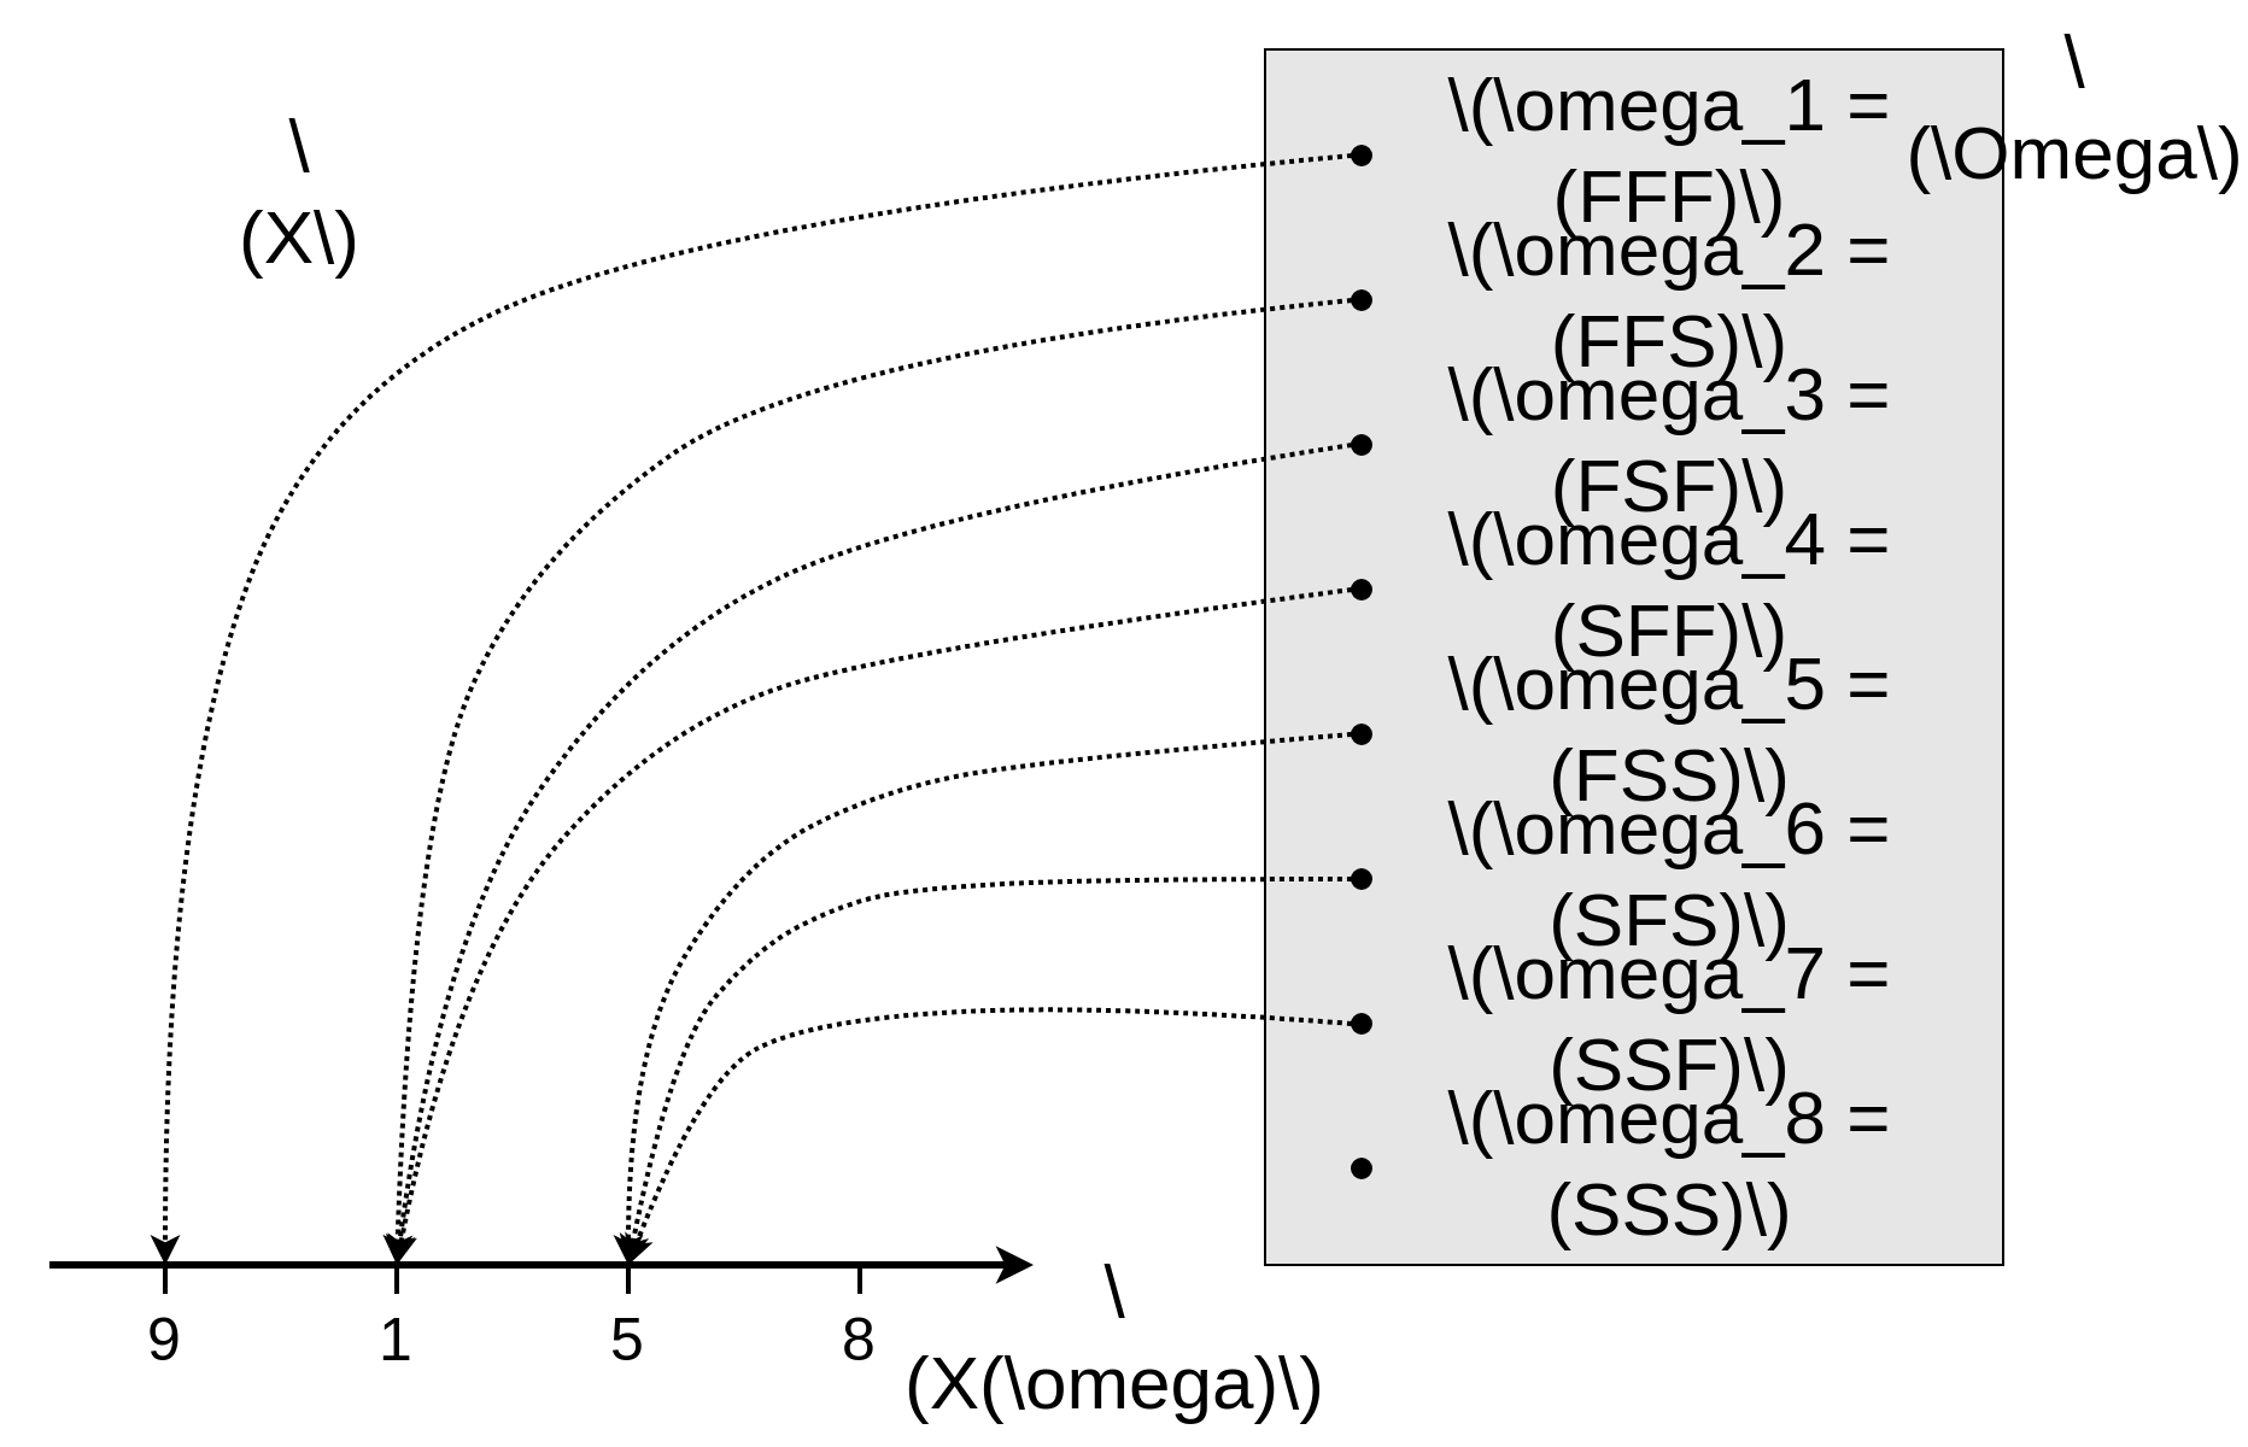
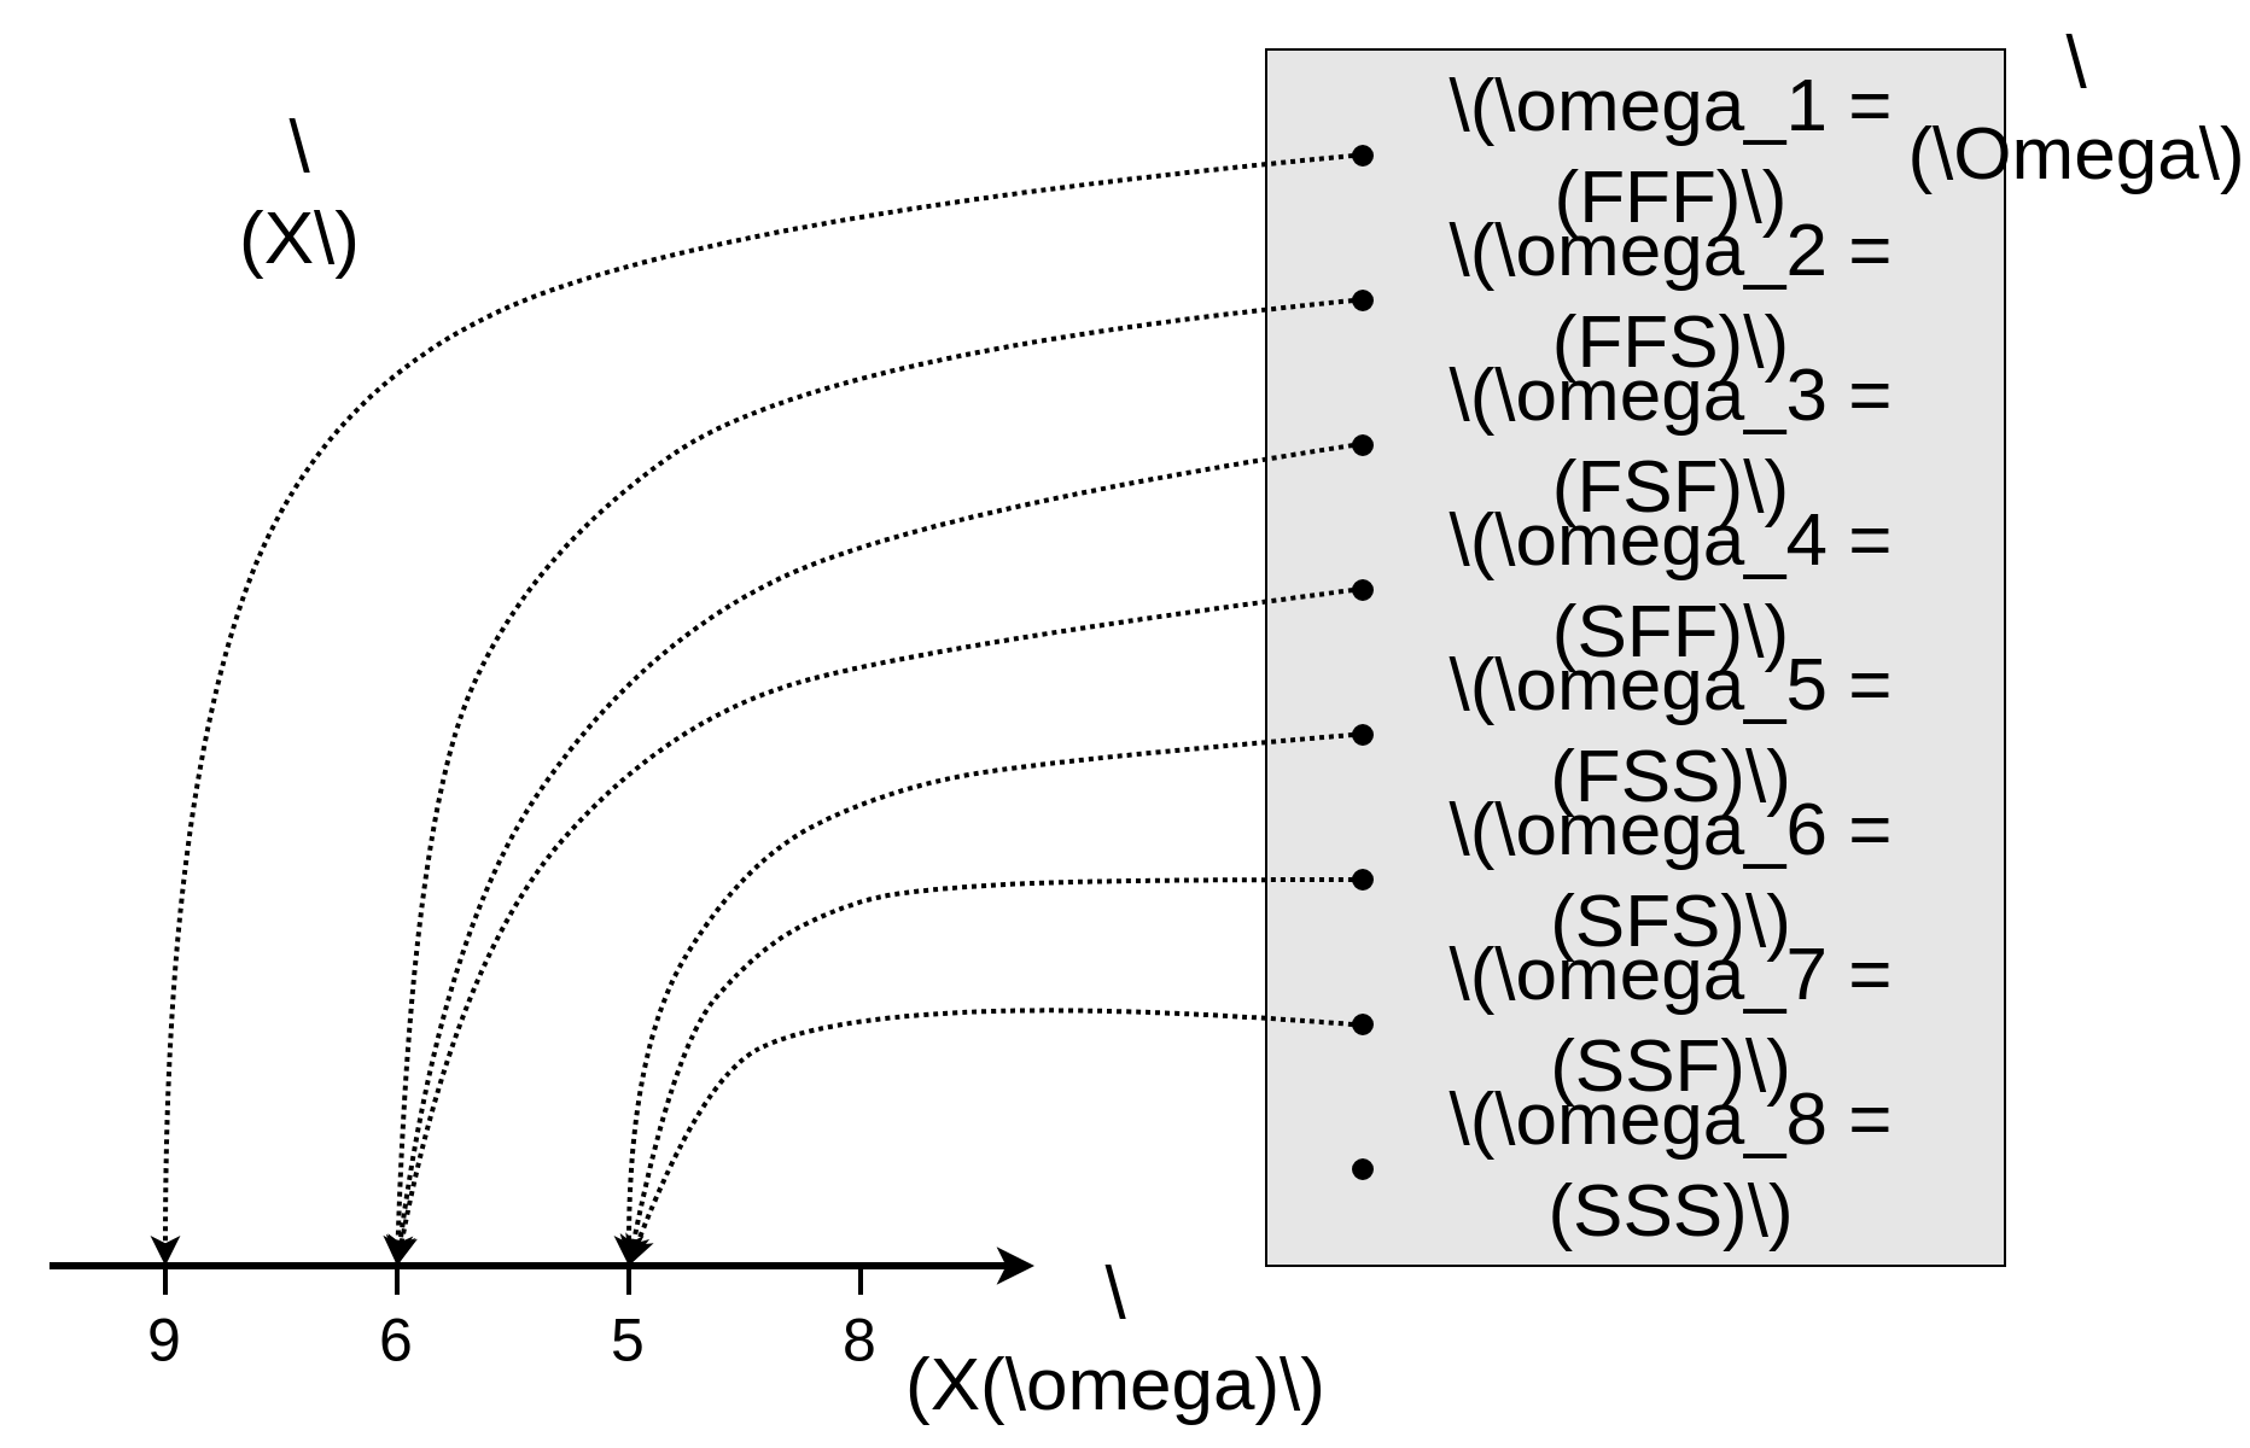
  <mxCell id="0" />
  <mxCell id="1" parent="0" />
  <mxCell id="2" value="" style="rounded=0;whiteSpace=wrap;html=1;fillColor=#E6E6E6;" parent="1" vertex="1"><mxGeometry x="524" y="20" width="306" height="504" as="geometry" /></mxCell>
  <mxCell id="3" value="\(\Omega\)" style="text;html=1;align=center;verticalAlign=middle;whiteSpace=wrap;rounded=0;fontSize=31;" parent="1" vertex="1"><mxGeometry x="830" y="20" width="60" height="48" as="geometry" /></mxCell>
  <mxCell id="4" value="\(\omega_1 = (FFF)\)" style="text;html=1;align=center;verticalAlign=middle;whiteSpace=wrap;rounded=0;fontSize=31;" parent="1" vertex="1"><mxGeometry x="584" y="38" width="216" height="48" as="geometry" /></mxCell>
  <mxCell id="5" value="\(\omega_2 = (FFS)\)" style="text;html=1;align=center;verticalAlign=middle;whiteSpace=wrap;rounded=0;fontSize=31;" parent="1" vertex="1"><mxGeometry x="584" y="98" width="216" height="48" as="geometry" /></mxCell>
  <mxCell id="6" value="\(\omega_3 = (FSF)\)" style="text;html=1;align=center;verticalAlign=middle;whiteSpace=wrap;rounded=0;fontSize=31;" parent="1" vertex="1"><mxGeometry x="584" y="158" width="216" height="48" as="geometry" /></mxCell>
  <mxCell id="7" value="\(\omega_4 = (SFF)\)" style="text;html=1;align=center;verticalAlign=middle;whiteSpace=wrap;rounded=0;fontSize=31;" parent="1" vertex="1"><mxGeometry x="584" y="218" width="216" height="48" as="geometry" /></mxCell>
  <mxCell id="8" value="\(\omega_5 = (FSS)\)" style="text;html=1;align=center;verticalAlign=middle;whiteSpace=wrap;rounded=0;fontSize=31;" parent="1" vertex="1"><mxGeometry x="584" y="278" width="216" height="48" as="geometry" /></mxCell>
  <mxCell id="9" value="\(\omega_6 = (SFS)\)" style="text;html=1;align=center;verticalAlign=middle;whiteSpace=wrap;rounded=0;fontSize=31;" parent="1" vertex="1"><mxGeometry x="584" y="338" width="216" height="48" as="geometry" /></mxCell>
  <mxCell id="10" value="\(\omega_7 = (SSF)\)" style="text;html=1;align=center;verticalAlign=middle;whiteSpace=wrap;rounded=0;fontSize=31;" parent="1" vertex="1"><mxGeometry x="584" y="398" width="216" height="48" as="geometry" /></mxCell>
  <mxCell id="11" value="\(\omega_8 = (SSS)\)" style="text;html=1;align=center;verticalAlign=middle;whiteSpace=wrap;rounded=0;fontSize=31;" parent="1" vertex="1"><mxGeometry x="584" y="458" width="216" height="48" as="geometry" /></mxCell>
  <mxCell id="12" value="" style="ellipse;whiteSpace=wrap;html=1;fillColor=#000000;" parent="1" vertex="1"><mxGeometry x="560" y="60" width="8" height="8" as="geometry" /></mxCell>
  <mxCell id="13" value="" style="ellipse;whiteSpace=wrap;html=1;fillColor=#000000;" parent="1" vertex="1"><mxGeometry x="560" y="120" width="8" height="8" as="geometry" /></mxCell>
  <mxCell id="14" value="" style="ellipse;whiteSpace=wrap;html=1;fillColor=#000000;" parent="1" vertex="1"><mxGeometry x="560" y="180" width="8" height="8" as="geometry" /></mxCell>
  <mxCell id="15" value="" style="ellipse;whiteSpace=wrap;html=1;fillColor=#000000;" parent="1" vertex="1"><mxGeometry x="560" y="240" width="8" height="8" as="geometry" /></mxCell>
  <mxCell id="16" value="" style="ellipse;whiteSpace=wrap;html=1;fillColor=#000000;" parent="1" vertex="1"><mxGeometry x="560" y="300" width="8" height="8" as="geometry" /></mxCell>
  <mxCell id="17" value="" style="ellipse;whiteSpace=wrap;html=1;fillColor=#000000;" parent="1" vertex="1"><mxGeometry x="560" y="360" width="8" height="8" as="geometry" /></mxCell>
  <mxCell id="18" value="" style="ellipse;whiteSpace=wrap;html=1;fillColor=#000000;" parent="1" vertex="1"><mxGeometry x="560" y="420" width="8" height="8" as="geometry" /></mxCell>
  <mxCell id="19" value="" style="ellipse;whiteSpace=wrap;html=1;fillColor=#000000;" parent="1" vertex="1"><mxGeometry x="560" y="480" width="8" height="8" as="geometry" /></mxCell>
  <mxCell id="20" value="" style="endArrow=classic;html=1;rounded=0;strokeWidth=3;" parent="1" edge="1"><mxGeometry width="50" height="50" relative="1" as="geometry"><mxPoint x="20" y="524" as="sourcePoint" /><mxPoint x="428" y="524" as="targetPoint" /></mxGeometry></mxCell>
  <mxCell id="21" value="" style="endArrow=none;html=1;rounded=0;strokeWidth=2;" parent="1" edge="1"><mxGeometry width="50" height="50" relative="1" as="geometry"><mxPoint x="68" y="536" as="sourcePoint" /><mxPoint x="68" y="524" as="targetPoint" /></mxGeometry></mxCell>
  <mxCell id="22" value="" style="endArrow=none;html=1;rounded=0;strokeWidth=2;" parent="1" edge="1"><mxGeometry width="50" height="50" relative="1" as="geometry"><mxPoint x="164" y="536" as="sourcePoint" /><mxPoint x="164" y="524" as="targetPoint" /></mxGeometry></mxCell>
  <mxCell id="23" value="" style="endArrow=none;html=1;rounded=0;strokeWidth=2;" parent="1" edge="1"><mxGeometry width="50" height="50" relative="1" as="geometry"><mxPoint x="260" y="536" as="sourcePoint" /><mxPoint x="260" y="524" as="targetPoint" /></mxGeometry></mxCell>
  <mxCell id="24" value="" style="endArrow=none;html=1;rounded=0;strokeWidth=2;" parent="1" edge="1"><mxGeometry width="50" height="50" relative="1" as="geometry"><mxPoint x="356" y="536" as="sourcePoint" /><mxPoint x="356" y="524" as="targetPoint" /></mxGeometry></mxCell>
  <mxCell id="25" value="9" style="text;html=1;align=center;verticalAlign=middle;whiteSpace=wrap;rounded=0;fontSize=25;" parent="1" vertex="1"><mxGeometry x="38" y="530" width="60" height="48" as="geometry" /></mxCell>
- <mxCell id="26" value="1" style="text;html=1;align=center;verticalAlign=middle;whiteSpace=wrap;rounded=0;fontSize=25;" parent="1" vertex="1"><mxGeometry x="134" y="530" width="60" height="48" as="geometry" /></mxCell>
+ <mxCell id="26" value="6" style="text;html=1;align=center;verticalAlign=middle;whiteSpace=wrap;rounded=0;fontSize=25;" parent="1" vertex="1"><mxGeometry x="134" y="530" width="60" height="48" as="geometry" /></mxCell>
  <mxCell id="27" value="5" style="text;html=1;align=center;verticalAlign=middle;whiteSpace=wrap;rounded=0;fontSize=25;" parent="1" vertex="1"><mxGeometry x="230" y="530" width="60" height="48" as="geometry" /></mxCell>
  <mxCell id="28" value="8" style="text;html=1;align=center;verticalAlign=middle;whiteSpace=wrap;rounded=0;fontSize=25;" parent="1" vertex="1"><mxGeometry x="326" y="530" width="60" height="48" as="geometry" /></mxCell>
  <mxCell id="29" value="" style="curved=1;endArrow=classic;html=1;rounded=0;exitX=0;exitY=0.5;exitDx=0;exitDy=0;strokeWidth=2;dashed=1;dashPattern=1 1;" parent="1" source="12" edge="1"><mxGeometry width="50" height="50" relative="1" as="geometry"><mxPoint x="404" y="98" as="sourcePoint" /><mxPoint x="68" y="524" as="targetPoint" /><Array as="points"><mxPoint x="326" y="86" /><mxPoint x="134" y="152" /><mxPoint x="68" y="338" /></Array></mxGeometry></mxCell>
  <mxCell id="30" value="" style="curved=1;endArrow=classic;html=1;rounded=0;exitX=0;exitY=0.5;exitDx=0;exitDy=0;strokeWidth=2;dashed=1;dashPattern=1 1;" parent="1" source="13" edge="1"><mxGeometry width="50" height="50" relative="1" as="geometry"><mxPoint x="656" y="88" as="sourcePoint" /><mxPoint x="164" y="524" as="targetPoint" /><Array as="points"><mxPoint x="338" y="146" /><mxPoint x="218" y="230" /><mxPoint x="170" y="344" /></Array></mxGeometry></mxCell>
  <mxCell id="31" value="" style="curved=1;endArrow=classic;html=1;rounded=0;exitX=0;exitY=0.5;exitDx=0;exitDy=0;strokeWidth=2;dashed=1;dashPattern=1 1;" parent="1" source="14" edge="1"><mxGeometry width="50" height="50" relative="1" as="geometry"><mxPoint x="560" y="148" as="sourcePoint" /><mxPoint x="164" y="524" as="targetPoint" /><Array as="points"><mxPoint x="380" y="212" /><mxPoint x="266" y="266" /><mxPoint x="182" y="386" /></Array></mxGeometry></mxCell>
  <mxCell id="32" value="" style="curved=1;endArrow=classic;html=1;rounded=0;exitX=0;exitY=0.5;exitDx=0;exitDy=0;strokeWidth=2;dashed=1;dashPattern=1 1;" parent="1" source="15" edge="1"><mxGeometry width="50" height="50" relative="1" as="geometry"><mxPoint x="560" y="208" as="sourcePoint" /><mxPoint x="164" y="524" as="targetPoint" /><Array as="points"><mxPoint x="392" y="266" /><mxPoint x="278" y="296" /><mxPoint x="188" y="398" /></Array></mxGeometry></mxCell>
  <mxCell id="33" value="" style="curved=1;endArrow=classic;html=1;rounded=0;exitX=0;exitY=0.5;exitDx=0;exitDy=0;strokeWidth=2;dashed=1;dashPattern=1 1;" parent="1" source="16" edge="1"><mxGeometry width="50" height="50" relative="1" as="geometry"><mxPoint x="656" y="268" as="sourcePoint" /><mxPoint x="260" y="524" as="targetPoint" /><Array as="points"><mxPoint x="440" y="314" /><mxPoint x="368" y="326" /><mxPoint x="308" y="356" /><mxPoint x="260" y="434" /></Array></mxGeometry></mxCell>
  <mxCell id="34" value="" style="curved=1;endArrow=classic;html=1;rounded=0;exitX=0;exitY=0.5;exitDx=0;exitDy=0;strokeWidth=2;dashed=1;dashPattern=1 1;" parent="1" source="17" edge="1"><mxGeometry width="50" height="50" relative="1" as="geometry"><mxPoint x="560" y="304" as="sourcePoint" /><mxPoint x="260" y="524" as="targetPoint" /><Array as="points"><mxPoint x="452" y="364" /><mxPoint x="380" y="368" /><mxPoint x="350" y="374" /><mxPoint x="314" y="392" /><mxPoint x="278" y="434" /></Array></mxGeometry></mxCell>
  <mxCell id="35" value="" style="curved=1;endArrow=classic;html=1;rounded=0;exitX=0;exitY=0.5;exitDx=0;exitDy=0;strokeWidth=2;dashed=1;dashPattern=1 1;" parent="1" source="18" edge="1"><mxGeometry width="50" height="50" relative="1" as="geometry"><mxPoint x="560" y="364" as="sourcePoint" /><mxPoint x="260" y="524" as="targetPoint" /><Array as="points"><mxPoint x="458" y="416" /><mxPoint x="338" y="422" /><mxPoint x="290" y="446" /></Array></mxGeometry></mxCell>
  <mxCell id="36" value="\(X\)" style="text;html=1;align=center;verticalAlign=middle;whiteSpace=wrap;rounded=0;fontSize=31;" parent="1" vertex="1"><mxGeometry x="94" y="55" width="60" height="48" as="geometry" /></mxCell>
  <mxCell id="37" value="\(X(\omega)\)" style="text;html=1;align=center;verticalAlign=middle;whiteSpace=wrap;rounded=0;fontSize=31;" parent="1" vertex="1"><mxGeometry x="432" y="530" width="60" height="48" as="geometry" /></mxCell>
